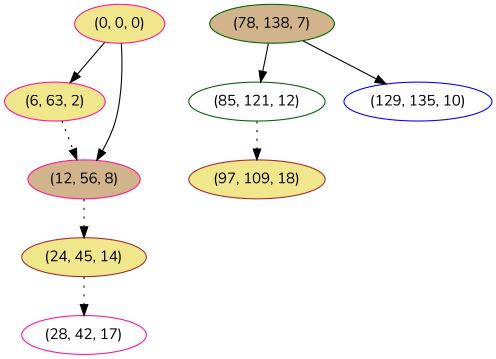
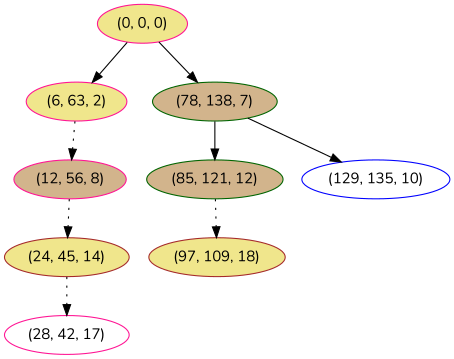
  digraph {
    fontname=Nunito
    node [color=deeppink fillcolor=khaki fontname=Nunito style=filled]
    edge [fontname=Nunito style=solid]
    "(0, 0, 0)"
    "(6, 63, 2)"
    "(78, 138, 7)" [color=darkgreen fillcolor=tan]
    "(12, 56, 8)" [fillcolor=tan]
-   "(85, 121, 12)" [color=darkgreen fillcolor=white]
+   "(85, 121, 12)" [color=darkgreen fillcolor=tan]
    "(129, 135, 10)" [color=blue fillcolor=white]
    "(24, 45, 14)" [color=brown]
    "(28, 42, 17)" [fillcolor=white]
    "(97, 109, 18)" [color=brown]
    "(0, 0, 0)" -> "(6, 63, 2)"
-   "(0, 0, 0)" -> "(12, 56, 8)"
+   "(0, 0, 0)" -> "(78, 138, 7)"
    "(6, 63, 2)" -> "(12, 56, 8)" [style=dotted]
    "(78, 138, 7)" -> "(85, 121, 12)"
    "(78, 138, 7)" -> "(129, 135, 10)"
    "(12, 56, 8)" -> "(24, 45, 14)" [style=dotted]
    "(85, 121, 12)" -> "(97, 109, 18)" [style=dotted]
    "(24, 45, 14)" -> "(28, 42, 17)" [style=dotted]
  }
